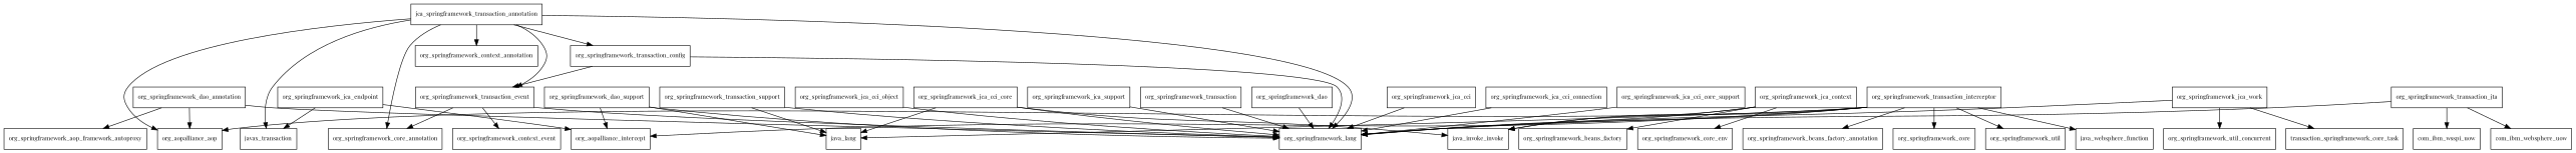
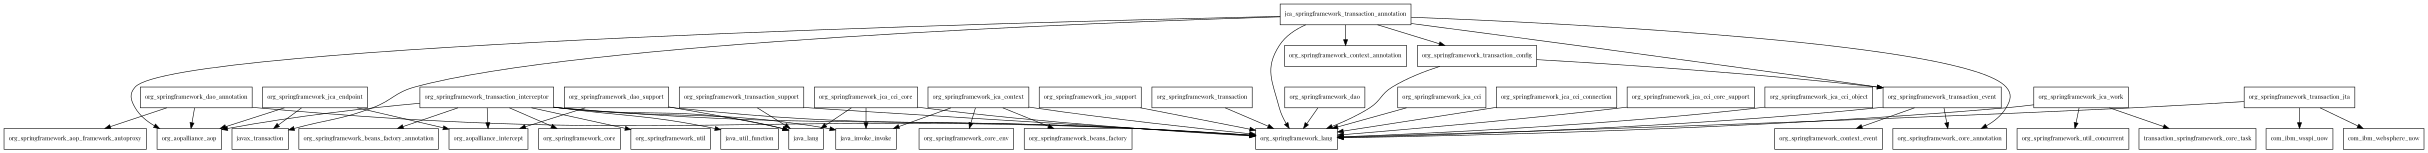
  digraph {
    fontname="Playfair Display"
    node [fontname="Playfair Display" fontsize=10.0 shape=box]
    edge [fontname="Playfair Display"]
    org_springframework_dao
    org_springframework_lang
    org_springframework_dao_annotation
    org_aopalliance_aop
    org_springframework_aop_framework_autoproxy
    org_springframework_dao_support
    java_lang
    org_aopalliance_intercept
    org_springframework_jca_cci
    org_springframework_jca_cci_connection
    org_springframework_jca_cci_core
    n12 [label=java_invoke_invoke]
    org_springframework_jca_cci_core_support
    org_springframework_jca_cci_object
    org_springframework_jca_context
    org_springframework_beans_factory
    org_springframework_core_env
    org_springframework_jca_endpoint
    javax_transaction
    org_springframework_jca_support
    org_springframework_jca_work
    n22 [label=transaction_springframework_core_task]
    org_springframework_util_concurrent
    org_springframework_transaction
    n25 [label=jca_springframework_transaction_annotation]
    org_springframework_context_annotation
    org_springframework_core_annotation
    org_springframework_transaction_config
    org_springframework_transaction_event
    org_springframework_context_event
    org_springframework_transaction_interceptor
-   java_util_function [label=java_websphere_function]
+   java_util_function
    org_springframework_beans_factory_annotation
    org_springframework_core
    org_springframework_util
    org_springframework_transaction_jta
    com_ibm_websphere_uow
    com_ibm_wsspi_uow
    org_springframework_transaction_support
    org_springframework_dao -> org_springframework_lang
    org_springframework_dao_annotation -> org_springframework_lang
    org_springframework_dao_annotation -> org_aopalliance_aop
    org_springframework_dao_annotation -> org_springframework_aop_framework_autoproxy
    org_springframework_dao_support -> org_springframework_lang
    org_springframework_dao_support -> java_lang
    org_springframework_dao_support -> org_aopalliance_intercept
    org_springframework_jca_cci -> org_springframework_lang
    org_springframework_jca_cci_connection -> org_springframework_lang
    org_springframework_jca_cci_core -> org_springframework_lang
    org_springframework_jca_cci_core -> java_lang
    org_springframework_jca_cci_core -> n12
    org_springframework_jca_cci_core_support -> org_springframework_lang
    org_springframework_jca_cci_object -> org_springframework_lang
    org_springframework_jca_context -> org_springframework_lang
    org_springframework_jca_context -> n12
    org_springframework_jca_context -> org_springframework_beans_factory
    org_springframework_jca_context -> org_springframework_core_env
+   org_springframework_jca_endpoint -> org_aopalliance_aop
    org_springframework_jca_endpoint -> org_aopalliance_intercept
    org_springframework_jca_endpoint -> javax_transaction
    org_springframework_jca_support -> org_springframework_lang
    org_springframework_jca_work -> org_springframework_lang
    org_springframework_jca_work -> n22
    org_springframework_jca_work -> org_springframework_util_concurrent
    org_springframework_transaction -> org_springframework_lang
    n25 -> org_springframework_lang
    n25 -> org_aopalliance_aop
    n25 -> javax_transaction
    n25 -> org_springframework_context_annotation
    n25 -> org_springframework_core_annotation
    n25 -> org_springframework_transaction_config
    n25 -> org_springframework_transaction_event
    org_springframework_transaction_config -> org_springframework_lang
    org_springframework_transaction_config -> org_springframework_transaction_event
    org_springframework_transaction_event -> org_springframework_lang
    org_springframework_transaction_event -> org_springframework_core_annotation
    org_springframework_transaction_event -> org_springframework_context_event
    org_springframework_transaction_interceptor -> org_springframework_lang
    org_springframework_transaction_interceptor -> org_aopalliance_aop
    org_springframework_transaction_interceptor -> java_lang
    org_springframework_transaction_interceptor -> org_aopalliance_intercept
    org_springframework_transaction_interceptor -> n12
    org_springframework_transaction_interceptor -> java_util_function
    org_springframework_transaction_interceptor -> org_springframework_beans_factory_annotation
    org_springframework_transaction_interceptor -> org_springframework_core
    org_springframework_transaction_interceptor -> org_springframework_util
    org_springframework_transaction_jta -> org_springframework_lang
    org_springframework_transaction_jta -> com_ibm_websphere_uow
    org_springframework_transaction_jta -> com_ibm_wsspi_uow
    org_springframework_transaction_support -> org_springframework_lang
    org_springframework_transaction_support -> java_lang
  }
